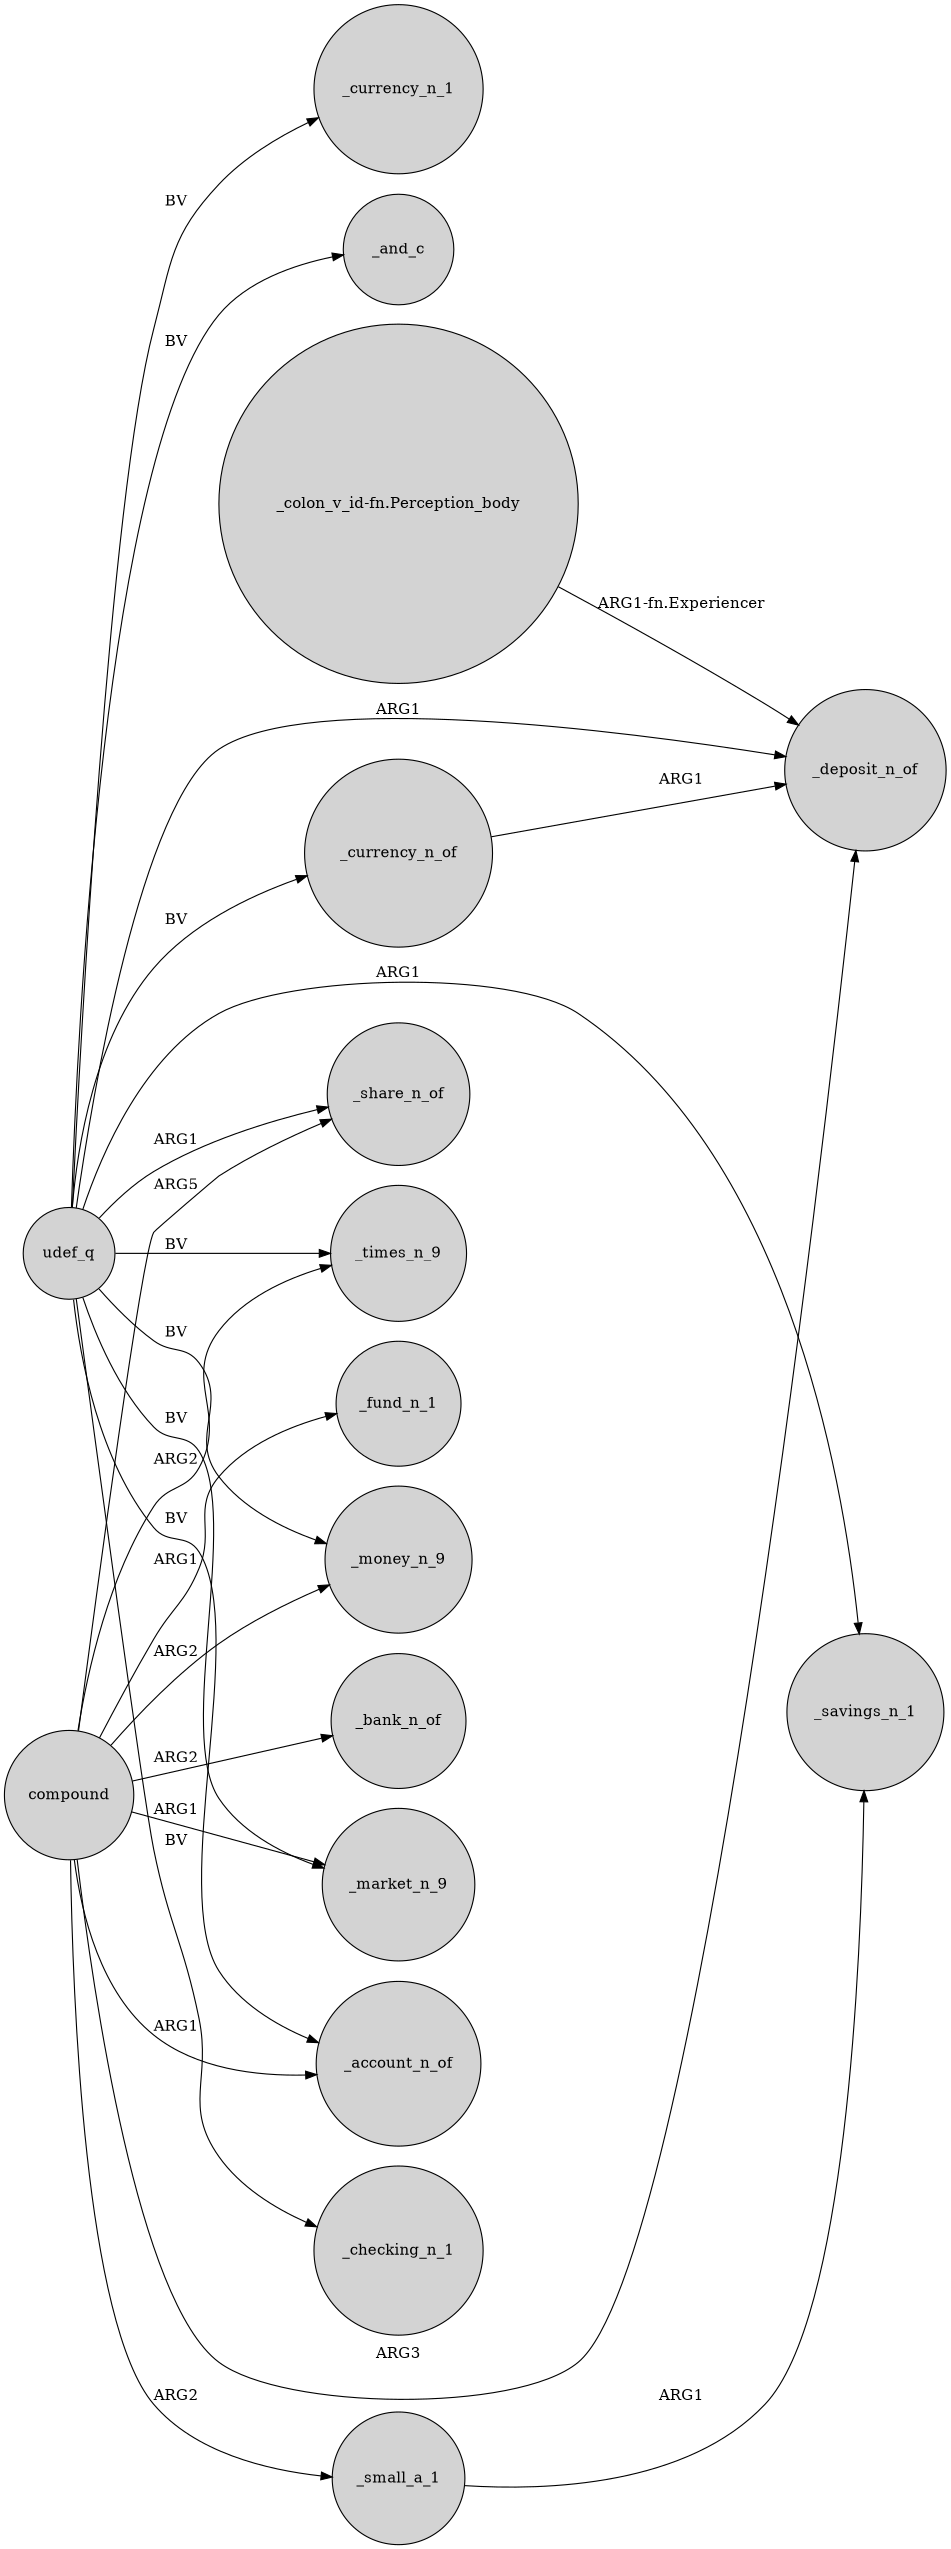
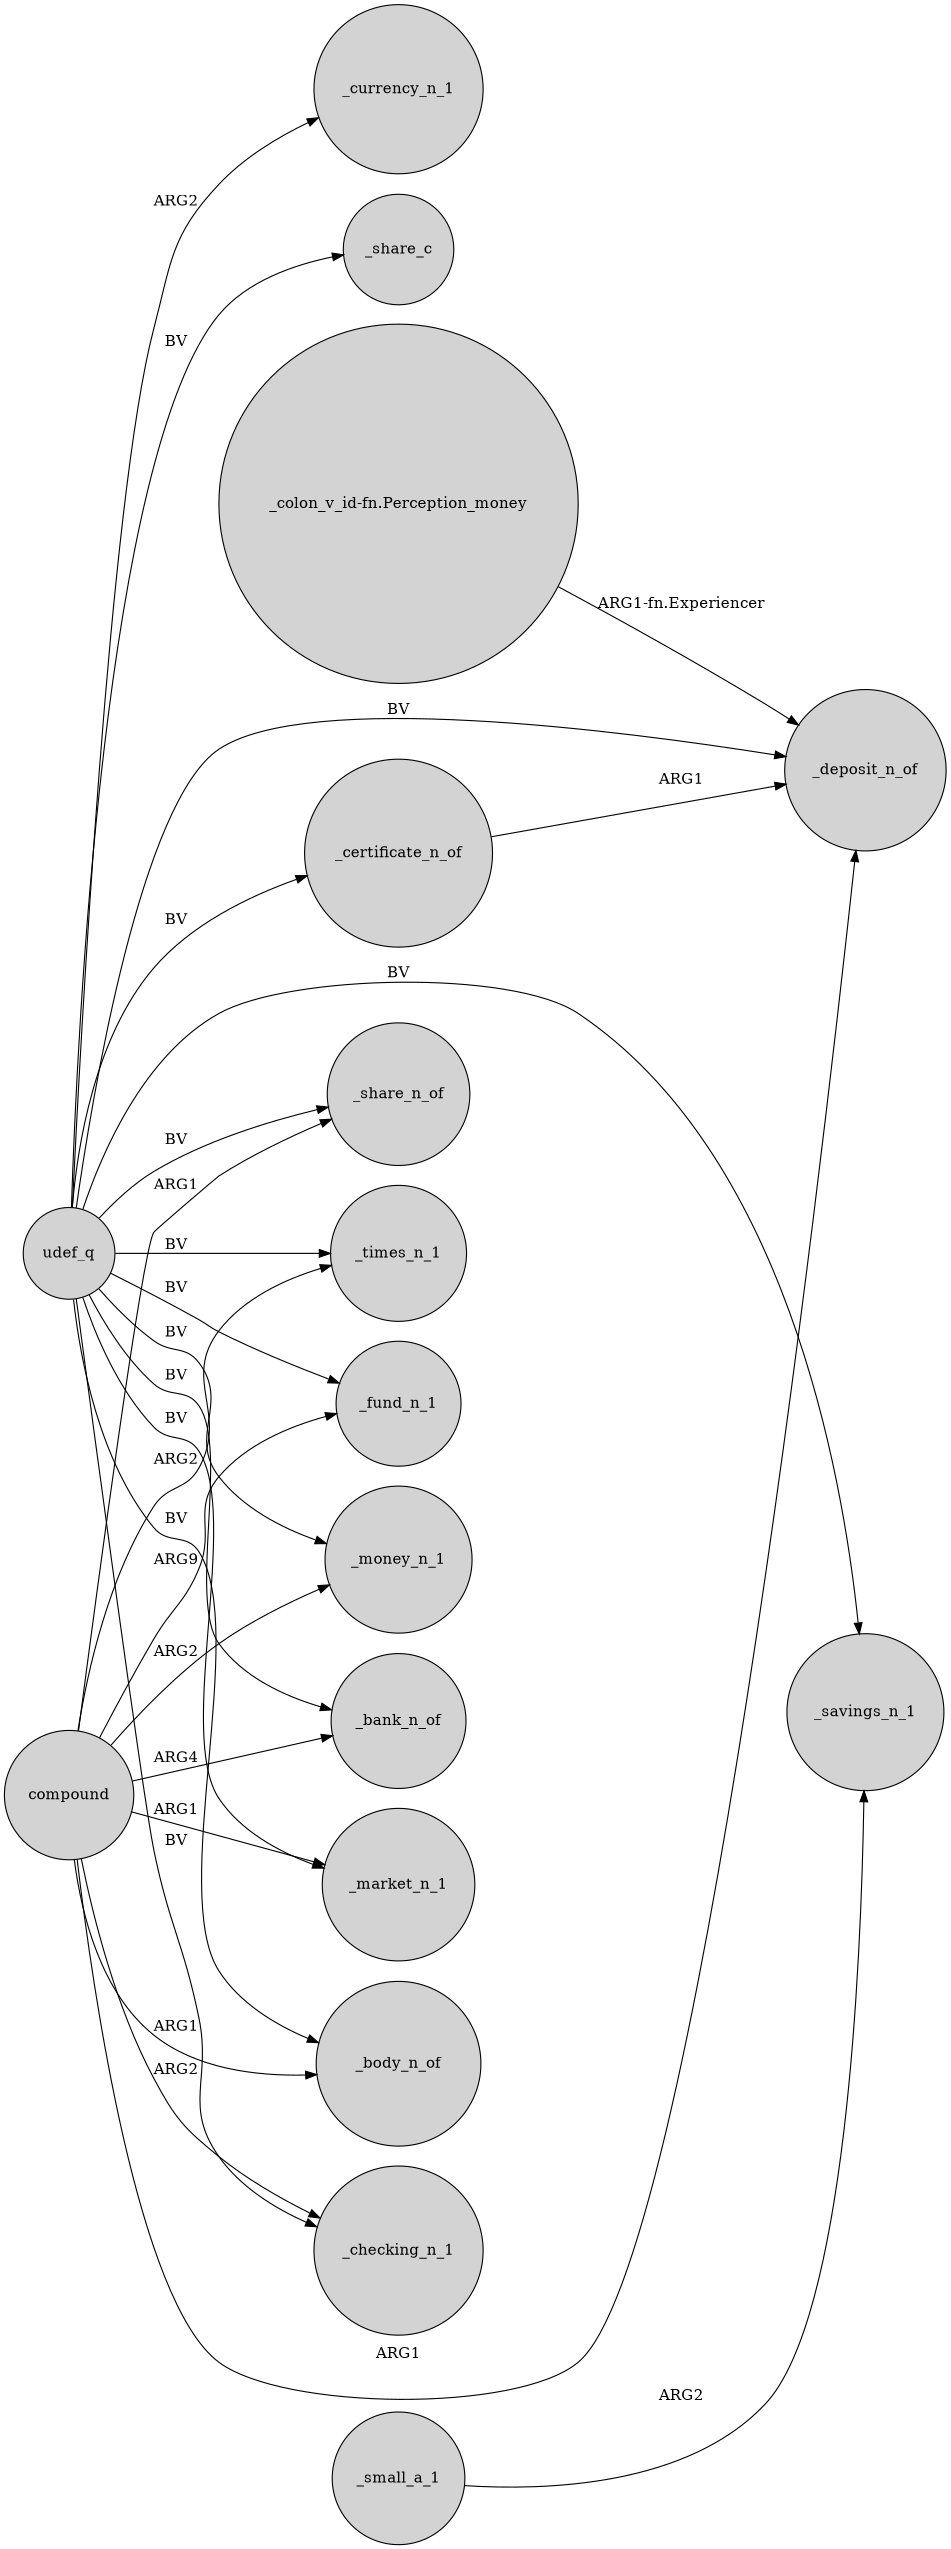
  digraph {
    rankdir=LR
    node [shape=circle style=filled]
    udef_q
    _savings_n_1
-   _market_n_1 [label=_market_n_9]
+   _market_n_1
    _checking_n_1
    _share_n_of
-   _times_n_1 [label=_times_n_9]
+   _times_n_1
    _fund_n_1
    _deposit_n_of
    _currency_n_1
    _bank_n_of
-   _account_n_of
-   _certificate_n_of [label=_currency_n_of]
-   _and_c
-   _money_n_1 [label=_money_n_9]
+   _account_n_of [label=_body_n_of]
+   _certificate_n_of
+   _and_c [label=_share_c]
+   _money_n_1
    compound
-   "_colon_v_id-fn.Perception_body"
+   "_colon_v_id-fn.Perception_body" [label="_colon_v_id-fn.Perception_money"]
    _small_a_1
-   udef_q -> _savings_n_1 [label=ARG1]
+   udef_q -> _savings_n_1 [label=BV]
    udef_q -> _market_n_1 [label=BV]
    udef_q -> _checking_n_1 [label=BV]
-   udef_q -> _share_n_of [label=ARG1]
+   udef_q -> _share_n_of [label=BV]
    udef_q -> _times_n_1 [label=BV]
-   udef_q -> _deposit_n_of [label=ARG1]
-   udef_q -> _currency_n_1 [label=BV]
+   udef_q -> _fund_n_1 [label=BV]
+   udef_q -> _deposit_n_of [label=BV]
+   udef_q -> _currency_n_1 [label=ARG2]
+   udef_q -> _bank_n_of [label=BV]
    udef_q -> _account_n_of [label=BV]
    udef_q -> _certificate_n_of [label=BV]
    udef_q -> _and_c [label=BV]
    udef_q -> _money_n_1 [label=BV]
    _certificate_n_of -> _deposit_n_of [label=ARG1]
    compound -> _market_n_1 [label=ARG1]
-   compound -> _small_a_1 [label=ARG2]
-   compound -> _share_n_of [label=ARG5]
+   compound -> _checking_n_1 [label=ARG2]
+   compound -> _share_n_of [label=ARG1]
    compound -> _times_n_1 [label=ARG2]
-   compound -> _fund_n_1 [label=ARG1]
-   compound -> _deposit_n_of [label=ARG3]
-   compound -> _bank_n_of [label=ARG2]
+   compound -> _fund_n_1 [label=ARG9]
+   compound -> _deposit_n_of [label=ARG1]
+   compound -> _bank_n_of [label=ARG4]
    compound -> _account_n_of [label=ARG1]
    compound -> _money_n_1 [label=ARG2]
    "_colon_v_id-fn.Perception_body" -> _deposit_n_of [label="ARG1-fn.Experiencer"]
-   _small_a_1 -> _savings_n_1 [label=ARG1]
+   _small_a_1 -> _savings_n_1 [label=ARG2]
  }
